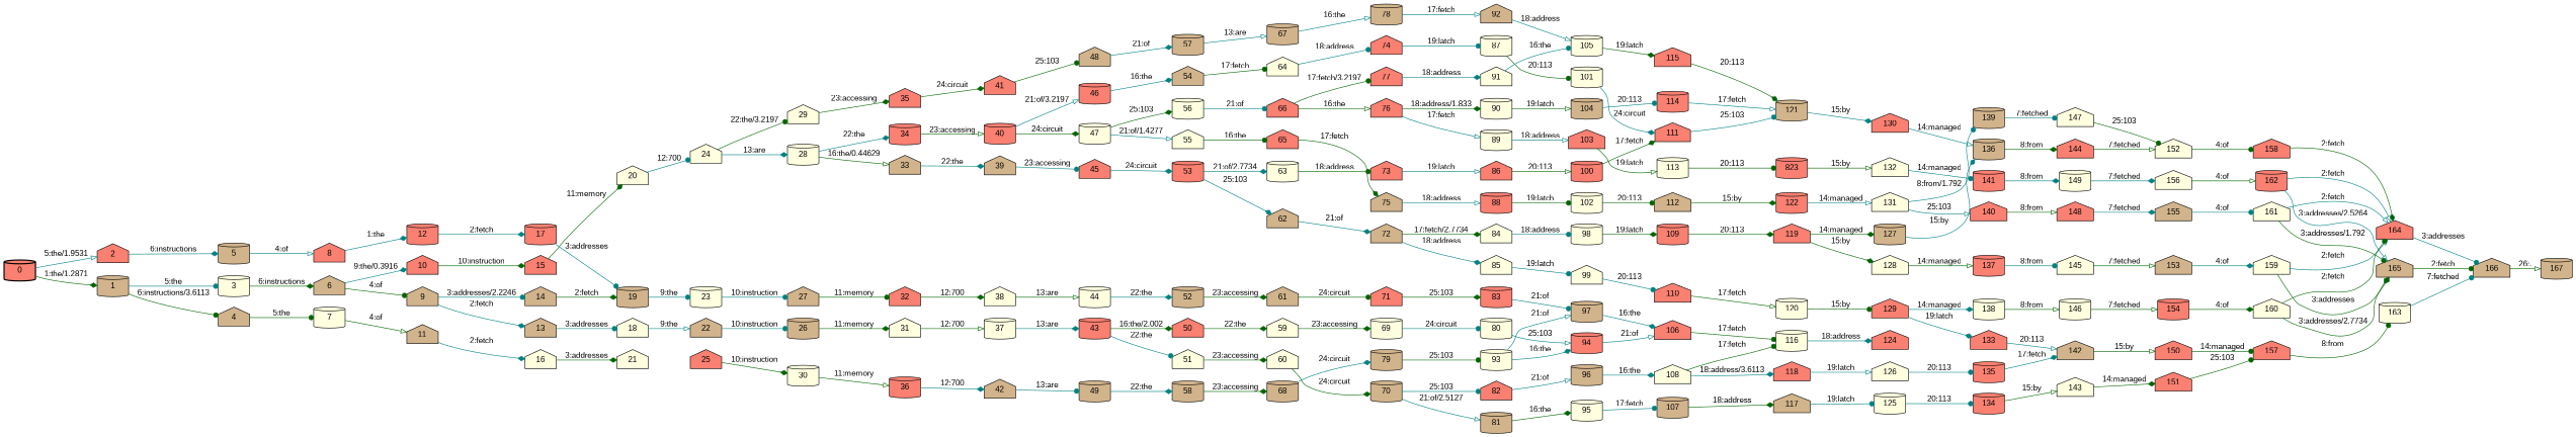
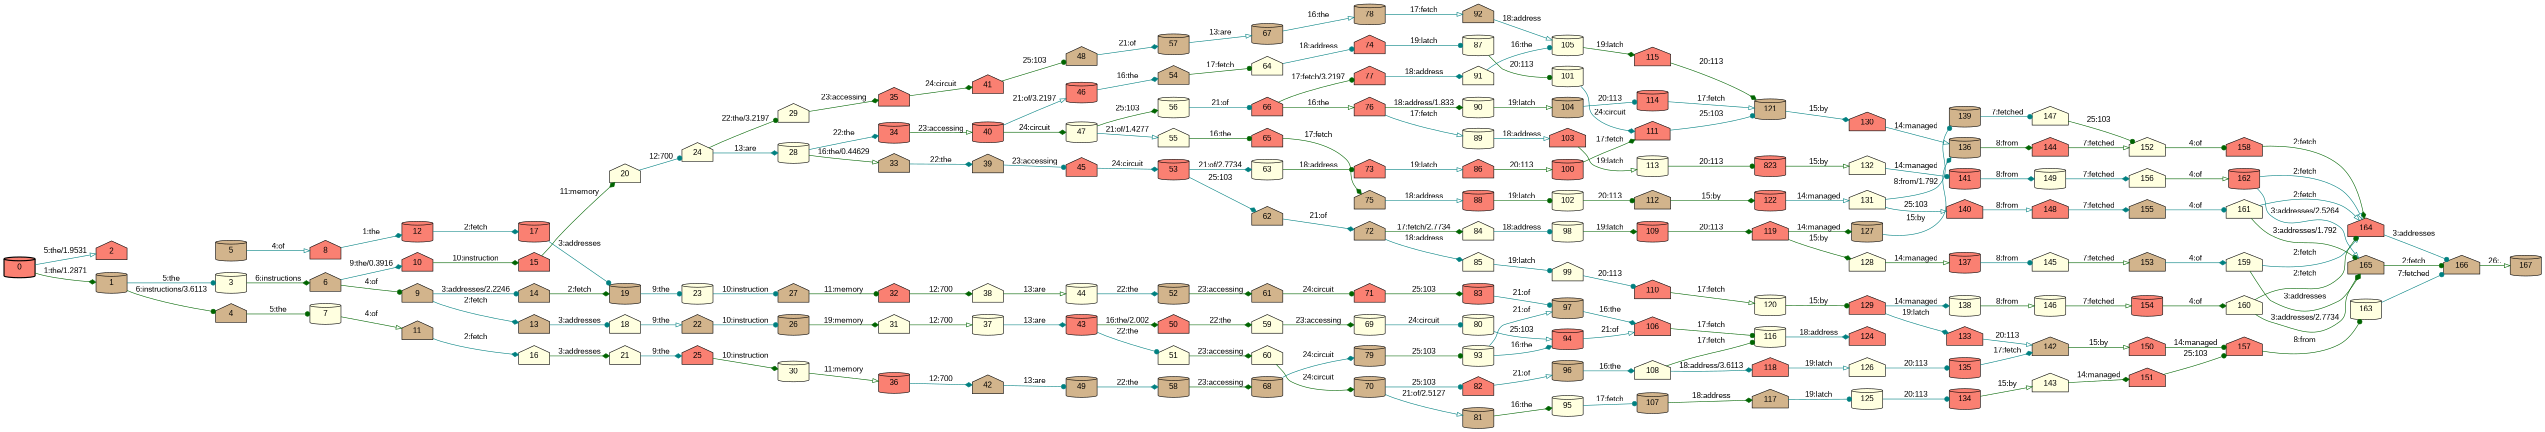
  digraph {
    fontname="Liberation Sans"
    nodesep=0.25
    rankdir=LR
    ranksep=0.4
    node [fillcolor=salmon fontname="Liberation Sans" fontsize=14 shape=house style="solid,filled"]
    edge [arrowhead=diamond color=teal fontname="Liberation Sans" fontsize=14]
    n1 [label=0 shape=cylinder style="bold,filled"]
    n2 [fillcolor=tan label=1 shape=cylinder]
    n3 [label=2]
    n4 [fillcolor=lightyellow label=3 shape=cylinder]
    n5 [fillcolor=tan label=4]
    n6 [fillcolor=tan label=5 shape=cylinder]
    n7 [fillcolor=tan label=6]
    n8 [fillcolor=lightyellow label=7 shape=cylinder]
    n9 [label=8]
    n10 [label=10]
    n11 [fillcolor=tan label=9]
    n12 [fillcolor=tan label=11]
    n13 [label=12 shape=cylinder]
    n14 [label=15]
    n15 [fillcolor=tan label=14]
    n16 [fillcolor=tan label=13]
    n17 [fillcolor=lightyellow label=16]
    n18 [label=17 shape=cylinder]
    n19 [fillcolor=lightyellow label=20]
    n20 [fillcolor=tan label=19 shape=cylinder]
    n21 [fillcolor=lightyellow label=18]
    n22 [fillcolor=lightyellow label=21]
    n23 [fillcolor=lightyellow label=23 shape=cylinder]
    n24 [fillcolor=tan label=22]
    n25 [fillcolor=lightyellow label=24]
    n26 [label=25]
    n27 [fillcolor=tan label=26 shape=cylinder]
    n28 [fillcolor=tan label=27]
    n29 [fillcolor=lightyellow label=29]
    n30 [fillcolor=lightyellow label=28 shape=cylinder]
    n31 [fillcolor=lightyellow label=30 shape=cylinder]
    n32 [fillcolor=lightyellow label=31]
    n33 [label=32]
    n34 [label=35]
    n35 [fillcolor=tan label=33]
    n36 [label=34 shape=cylinder]
    n37 [label=36 shape=cylinder]
    n38 [fillcolor=lightyellow label=37 shape=cylinder]
    n39 [fillcolor=lightyellow label=38]
    n40 [label=41]
    n41 [fillcolor=tan label=39]
    n42 [label=40 shape=cylinder]
    n43 [fillcolor=tan label=42]
    n44 [label=43 shape=cylinder]
    n45 [fillcolor=lightyellow label=44 shape=cylinder]
    n46 [label=45]
    n47 [label=46 shape=cylinder]
    n48 [fillcolor=lightyellow label=47 shape=cylinder]
    n49 [fillcolor=tan label=48]
    n50 [fillcolor=tan label=49 shape=cylinder]
    n51 [label=50]
    n52 [fillcolor=lightyellow label=51]
    n53 [fillcolor=tan label=52 shape=cylinder]
    n54 [label=53 shape=cylinder]
    n55 [fillcolor=tan label=54]
    n56 [fillcolor=lightyellow label=55]
    n57 [fillcolor=lightyellow label=56 shape=cylinder]
    n58 [fillcolor=tan label=57 shape=cylinder]
    n59 [fillcolor=tan label=58 shape=cylinder]
    n60 [fillcolor=lightyellow label=59]
    n61 [fillcolor=lightyellow label=60]
    n62 [fillcolor=tan label=61]
    n63 [fillcolor=lightyellow label=63 shape=cylinder]
    n64 [fillcolor=tan label=62]
    n65 [fillcolor=lightyellow label=64]
    n66 [label=65]
    n67 [label=66]
    n68 [fillcolor=tan label=67 shape=cylinder]
    n69 [fillcolor=tan label=68 shape=cylinder]
    n70 [fillcolor=lightyellow label=69 shape=cylinder]
    n71 [fillcolor=tan label=70 shape=cylinder]
    n72 [label=71]
    n73 [label=73]
    n74 [fillcolor=tan label=72]
    n75 [label=74]
    n76 [fillcolor=tan label=75]
    n77 [label=76]
    n78 [label=77]
    n79 [fillcolor=tan label=78 shape=cylinder]
    n80 [fillcolor=tan label=79 shape=cylinder]
    n81 [fillcolor=lightyellow label=80 shape=cylinder]
    n82 [fillcolor=tan label=81 shape=cylinder]
    n83 [label=82]
    n84 [label=83 shape=cylinder]
    n85 [label=86]
    n86 [fillcolor=lightyellow label=84]
    n87 [fillcolor=lightyellow label=85]
    n88 [fillcolor=lightyellow label=87 shape=cylinder]
    n89 [label=88 shape=cylinder]
    n90 [fillcolor=lightyellow label=89 shape=cylinder]
    n91 [fillcolor=lightyellow label=90 shape=cylinder]
    n92 [fillcolor=lightyellow label=91]
    n93 [fillcolor=tan label=92]
    n94 [fillcolor=lightyellow label=93 shape=cylinder]
    n95 [label=94 shape=cylinder]
    n96 [fillcolor=lightyellow label=95 shape=cylinder]
    n97 [fillcolor=tan label=96 shape=cylinder]
    n98 [fillcolor=tan label=97 shape=cylinder]
    n99 [fillcolor=lightyellow label=98 shape=cylinder]
    n100 [fillcolor=lightyellow label=99]
    n101 [label=100 shape=cylinder]
    n102 [fillcolor=lightyellow label=101 shape=cylinder]
    n103 [fillcolor=lightyellow label=102 shape=cylinder]
    n104 [label=103]
    n105 [fillcolor=tan label=104 shape=cylinder]
    n106 [fillcolor=lightyellow label=105 shape=cylinder]
    n107 [label=106]
    n108 [fillcolor=tan label=107 shape=cylinder]
    n109 [fillcolor=lightyellow label=108]
    n110 [label=109 shape=cylinder]
    n111 [label=110]
    n112 [label=111]
    n113 [fillcolor=tan label=112]
    n114 [fillcolor=lightyellow label=113 shape=cylinder]
    n115 [label=114 shape=cylinder]
    n116 [label=115]
    n117 [fillcolor=lightyellow label=116 shape=cylinder]
    n118 [fillcolor=tan label=117]
    n119 [label=118]
    n120 [label=119]
    n121 [fillcolor=lightyellow label=120 shape=cylinder]
    n122 [fillcolor=tan label=121 shape=cylinder]
    n123 [label=122 shape=cylinder]
    n124 [label=823 shape=cylinder]
    n125 [label=124]
    n126 [fillcolor=lightyellow label=125 shape=cylinder]
    n127 [fillcolor=lightyellow label=126]
    n128 [fillcolor=tan label=127 shape=cylinder]
    n129 [fillcolor=lightyellow label=128]
    n130 [label=129]
    n131 [label=130]
    n132 [fillcolor=lightyellow label=131]
    n133 [fillcolor=lightyellow label=132]
    n134 [label=134 shape=cylinder]
    n135 [label=135 shape=cylinder]
    n136 [fillcolor=tan label=136 shape=cylinder]
    n137 [label=137 shape=cylinder]
    n138 [label=133]
    n139 [fillcolor=lightyellow label=138 shape=cylinder]
    n140 [fillcolor=tan label=139 shape=cylinder]
    n141 [label=140]
    n142 [label=141 shape=cylinder]
    n143 [fillcolor=tan label=142]
    n144 [fillcolor=lightyellow label=143]
    n145 [label=144]
    n146 [fillcolor=lightyellow label=145]
    n147 [fillcolor=lightyellow label=146 shape=cylinder]
    n148 [fillcolor=lightyellow label=147]
    n149 [label=148]
    n150 [fillcolor=lightyellow label=149 shape=cylinder]
    n151 [label=150]
    n152 [label=151]
    n153 [fillcolor=lightyellow label=152]
    n154 [fillcolor=tan label=153]
    n155 [label=154 shape=cylinder]
    n156 [fillcolor=tan label=155]
    n157 [fillcolor=lightyellow label=156]
    n158 [label=157]
    n159 [label=158]
    n160 [fillcolor=lightyellow label=159]
    n161 [fillcolor=lightyellow label=160]
    n162 [fillcolor=lightyellow label=161]
    n163 [label=162 shape=cylinder]
    n164 [fillcolor=lightyellow label=163 shape=cylinder]
    n165 [label=164]
    n166 [fillcolor=tan label=165]
    n167 [fillcolor=tan label=166]
    n168 [fillcolor=tan label=167 shape=cylinder]
    n1 -> n2 [color=darkgreen label="1:the/1.2871"]
    n1 -> n3 [arrowhead=onormal label="5:the/1.9531"]
    n2 -> n4 [arrowhead=dot label="5:the"]
    n2 -> n5 [arrowhead=dot color=darkgreen label="6:instructions/3.6113"]
-   n3 -> n6 [label="6:instructions"]
    n4 -> n7 [color=darkgreen label="6:instructions"]
    n5 -> n8 [arrowhead=dot color=darkgreen label="5:the"]
    n6 -> n9 [arrowhead=onormal label="4:of"]
    n7 -> n10 [label="9:the/0.3916"]
    n7 -> n11 [arrowhead=dot color=darkgreen label="4:of"]
    n8 -> n12 [arrowhead=onormal color=darkgreen label="4:of"]
    n9 -> n13 [label="1:the"]
    n10 -> n14 [color=darkgreen label="10:instruction"]
    n11 -> n15 [arrowhead=dot label="3:addresses/2.2246"]
    n11 -> n16 [label="2:fetch"]
    n12 -> n17 [label="2:fetch"]
    n13 -> n18 [label="2:fetch"]
    n14 -> n19 [color=darkgreen label="11:memory"]
    n15 -> n20 [color=darkgreen label="2:fetch"]
    n16 -> n21 [arrowhead=dot label="3:addresses"]
    n17 -> n22 [color=darkgreen label="3:addresses"]
    n18 -> n20 [arrowhead=dot label="3:addresses"]
    n19 -> n25 [arrowhead=dot label="12:700"]
    n20 -> n23 [arrowhead=dot label="9:the"]
    n21 -> n24 [arrowhead=onormal label="9:the"]
+   n22 -> n26 [label="9:the"]
    n23 -> n28 [arrowhead=dot label="10:instruction"]
    n24 -> n27 [arrowhead=dot label="10:instruction"]
    n25 -> n29 [arrowhead=dot color=darkgreen label="22:the/3.2197"]
    n25 -> n30 [label="13:are"]
    n26 -> n31 [color=darkgreen label="10:instruction"]
-   n27 -> n32 [color=darkgreen label="11:memory"]
+   n27 -> n32 [color=darkgreen label="19:memory"]
    n28 -> n33 [arrowhead=dot color=darkgreen label="11:memory"]
    n29 -> n34 [color=darkgreen label="23:accessing"]
    n30 -> n35 [arrowhead=onormal color=darkgreen label="16:the/0.44629"]
    n30 -> n36 [label="22:the"]
    n31 -> n37 [arrowhead=onormal color=darkgreen label="11:memory"]
    n32 -> n38 [arrowhead=onormal color=darkgreen label="12:700"]
    n33 -> n39 [color=darkgreen label="12:700"]
    n34 -> n40 [color=darkgreen label="24:circuit"]
    n35 -> n41 [label="22:the"]
    n36 -> n42 [arrowhead=onormal color=darkgreen label="23:accessing"]
    n37 -> n43 [label="12:700"]
    n38 -> n44 [label="13:are"]
    n39 -> n45 [arrowhead=onormal color=darkgreen label="13:are"]
    n40 -> n49 [arrowhead=dot color=darkgreen label="25:103"]
    n41 -> n46 [arrowhead=dot label="23:accessing"]
    n42 -> n47 [arrowhead=onormal label="21:of/3.2197"]
    n42 -> n48 [color=darkgreen label="24:circuit"]
    n43 -> n50 [arrowhead=dot label="13:are"]
    n44 -> n51 [color=darkgreen label="16:the/2.002"]
    n44 -> n52 [arrowhead=dot label="22:the"]
    n45 -> n53 [label="22:the"]
    n46 -> n54 [label="24:circuit"]
    n47 -> n55 [label="16:the"]
    n48 -> n56 [arrowhead=onormal label="21:of/1.4277"]
    n48 -> n57 [color=darkgreen label="25:103"]
    n49 -> n58 [label="21:of"]
    n50 -> n59 [label="22:the"]
    n51 -> n60 [color=darkgreen label="22:the"]
    n52 -> n61 [color=darkgreen label="23:accessing"]
    n53 -> n62 [color=darkgreen label="23:accessing"]
    n54 -> n63 [label="21:of/2.7734"]
    n54 -> n64 [label="25:103"]
    n55 -> n65 [arrowhead=dot color=darkgreen label="17:fetch"]
    n56 -> n66 [arrowhead=dot color=darkgreen label="16:the"]
    n57 -> n67 [arrowhead=dot label="21:of"]
    n58 -> n68 [arrowhead=onormal label="13:are"]
    n59 -> n69 [color=darkgreen label="23:accessing"]
    n60 -> n70 [color=darkgreen label="23:accessing"]
    n61 -> n71 [color=darkgreen label="24:circuit"]
    n62 -> n72 [arrowhead=dot color=darkgreen label="24:circuit"]
    n63 -> n73 [arrowhead=dot color=darkgreen label="18:address"]
    n64 -> n74 [label="21:of"]
    n65 -> n75 [arrowhead=dot label="18:address"]
    n66 -> n76 [color=darkgreen label="17:fetch"]
    n67 -> n77 [arrowhead=onormal color=darkgreen label="16:the"]
    n67 -> n78 [arrowhead=dot color=darkgreen label="17:fetch/3.2197"]
    n68 -> n79 [arrowhead=onormal label="16:the"]
    n69 -> n80 [label="24:circuit"]
    n70 -> n81 [arrowhead=dot label="24:circuit"]
    n71 -> n82 [arrowhead=onormal label="21:of/2.5127"]
    n71 -> n83 [arrowhead=dot label="25:103"]
    n72 -> n84 [color=darkgreen label="25:103"]
    n73 -> n85 [arrowhead=onormal label="19:latch"]
    n74 -> n86 [color=darkgreen label="17:fetch/2.7734"]
    n74 -> n87 [label="18:address"]
    n75 -> n88 [arrowhead=dot label="19:latch"]
    n76 -> n89 [arrowhead=onormal label="18:address"]
    n77 -> n90 [arrowhead=onormal label="17:fetch"]
    n77 -> n91 [color=darkgreen label="18:address/1.833"]
    n78 -> n92 [label="18:address"]
    n79 -> n93 [arrowhead=onormal label="17:fetch"]
    n80 -> n94 [arrowhead=dot color=darkgreen label="25:103"]
    n81 -> n95 [arrowhead=onormal label="25:103"]
    n82 -> n96 [color=darkgreen label="16:the"]
    n83 -> n97 [arrowhead=onormal label="21:of"]
    n84 -> n98 [arrowhead=dot label="21:of"]
    n85 -> n101 [arrowhead=onormal color=darkgreen label="20:113"]
    n86 -> n99 [arrowhead=dot label="18:address"]
    n87 -> n100 [arrowhead=dot label="19:latch"]
    n88 -> n102 [arrowhead=dot color=darkgreen label="20:113"]
    n89 -> n103 [arrowhead=dot color=darkgreen label="19:latch"]
    n90 -> n104 [arrowhead=onormal label="18:address"]
    n91 -> n105 [arrowhead=onormal color=darkgreen label="19:latch"]
    n92 -> n106 [arrowhead=dot label="16:the"]
    n93 -> n106 [arrowhead=onormal label="18:address"]
    n94 -> n95 [label="16:the"]
    n94 -> n98 [arrowhead=onormal label="21:of"]
    n95 -> n107 [arrowhead=onormal label="21:of"]
    n96 -> n108 [arrowhead=dot label="17:fetch"]
    n97 -> n109 [label="16:the"]
    n98 -> n107 [label="16:the"]
    n99 -> n110 [color=darkgreen label="19:latch"]
    n100 -> n111 [arrowhead=dot label="20:113"]
    n101 -> n112 [color=darkgreen label="17:fetch"]
    n102 -> n112 [label="24:circuit"]
    n103 -> n113 [arrowhead=dot color=darkgreen label="20:113"]
    n104 -> n114 [arrowhead=onormal color=darkgreen label="19:latch"]
    n105 -> n115 [arrowhead=dot label="20:113"]
    n106 -> n116 [color=darkgreen label="19:latch"]
    n107 -> n117 [arrowhead=dot color=darkgreen label="17:fetch"]
    n108 -> n118 [color=darkgreen label="18:address"]
    n109 -> n117 [arrowhead=dot color=darkgreen label="17:fetch"]
    n109 -> n119 [label="18:address/3.6113"]
    n110 -> n120 [color=darkgreen label="20:113"]
    n111 -> n121 [arrowhead=onormal color=darkgreen label="17:fetch"]
    n112 -> n122 [arrowhead=dot label="25:103"]
    n113 -> n123 [color=darkgreen label="15:by"]
    n114 -> n124 [arrowhead=dot color=darkgreen label="20:113"]
    n115 -> n122 [arrowhead=onormal label="17:fetch"]
    n116 -> n122 [color=darkgreen label="20:113"]
    n117 -> n125 [label="18:address"]
    n118 -> n126 [arrowhead=dot label="19:latch"]
    n119 -> n127 [arrowhead=onormal label="19:latch"]
    n120 -> n128 [color=darkgreen label="14:managed"]
    n120 -> n129 [color=darkgreen label="15:by"]
    n121 -> n130 [arrowhead=dot color=darkgreen label="15:by"]
    n122 -> n131 [label="15:by"]
    n123 -> n132 [arrowhead=onormal label="14:managed"]
    n124 -> n133 [arrowhead=onormal color=darkgreen label="15:by"]
    n126 -> n134 [arrowhead=dot label="20:113"]
    n127 -> n135 [arrowhead=dot label="20:113"]
    n128 -> n136 [label="15:by"]
    n129 -> n137 [arrowhead=onormal color=darkgreen label="14:managed"]
    n130 -> n138 [label="19:latch"]
    n130 -> n139 [label="14:managed"]
    n131 -> n136 [arrowhead=onormal label="14:managed"]
    n132 -> n140 [arrowhead=dot label="8:from/1.792"]
    n132 -> n141 [arrowhead=onormal label="25:103"]
    n133 -> n142 [arrowhead=dot label="14:managed"]
    n134 -> n144 [arrowhead=onormal color=darkgreen label="15:by"]
    n135 -> n143 [label="17:fetch"]
    n136 -> n145 [color=darkgreen label="8:from"]
    n137 -> n146 [arrowhead=dot label="8:from"]
    n138 -> n143 [arrowhead=onormal label="20:113"]
    n139 -> n147 [arrowhead=onormal color=darkgreen label="8:from"]
    n140 -> n148 [arrowhead=dot label="7:fetched"]
-   n141 -> n149 [arrowhead=onormal color=darkgreen label="8:from"]
+   n141 -> n149 [arrowhead=onormal label="8:from"]
    n142 -> n150 [label="8:from"]
    n143 -> n151 [arrowhead=onormal color=darkgreen label="15:by"]
    n144 -> n152 [color=darkgreen label="14:managed"]
    n145 -> n153 [arrowhead=onormal color=darkgreen label="7:fetched"]
    n146 -> n154 [arrowhead=onormal color=darkgreen label="7:fetched"]
    n147 -> n155 [arrowhead=onormal color=darkgreen label="7:fetched"]
    n148 -> n153 [arrowhead=dot color=darkgreen label="25:103"]
    n149 -> n156 [label="7:fetched"]
    n150 -> n157 [label="7:fetched"]
    n151 -> n158 [arrowhead=dot color=darkgreen label="14:managed"]
    n152 -> n158 [arrowhead=dot color=darkgreen label="25:103"]
    n153 -> n159 [arrowhead=dot color=darkgreen label="4:of"]
    n154 -> n160 [label="4:of"]
    n155 -> n161 [color=darkgreen label="4:of"]
    n156 -> n162 [arrowhead=dot label="4:of"]
    n157 -> n163 [arrowhead=onormal color=darkgreen label="4:of"]
    n158 -> n164 [arrowhead=dot color=darkgreen label="8:from"]
    n159 -> n165 [color=darkgreen label="2:fetch"]
    n160 -> n165 [arrowhead=onormal label="2:fetch"]
    n160 -> n166 [color=darkgreen label="3:addresses"]
    n161 -> n165 [arrowhead=dot color=darkgreen label="2:fetch"]
    n161 -> n166 [color=darkgreen label="3:addresses/2.7734"]
    n162 -> n165 [arrowhead=onormal label="2:fetch"]
    n162 -> n166 [arrowhead=dot color=darkgreen label="3:addresses/1.792"]
    n163 -> n165 [arrowhead=onormal label="2:fetch"]
    n163 -> n166 [arrowhead=onormal label="3:addresses/2.5264"]
    n164 -> n167 [arrowhead=dot label="7:fetched"]
    n165 -> n167 [arrowhead=dot label="3:addresses"]
    n166 -> n167 [arrowhead=dot color=darkgreen label="2:fetch"]
    n167 -> n168 [arrowhead=onormal color=darkgreen label="26:."]
  }
